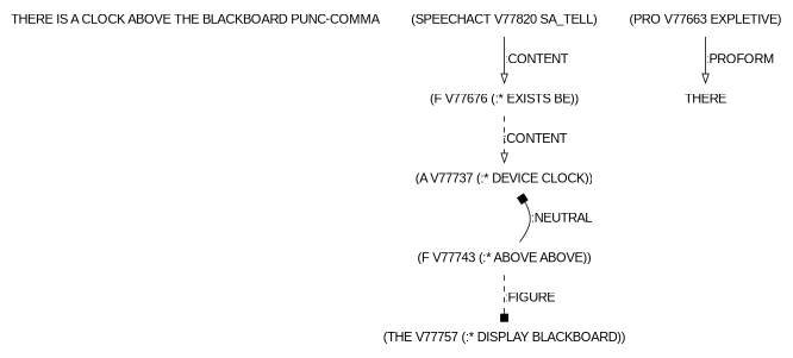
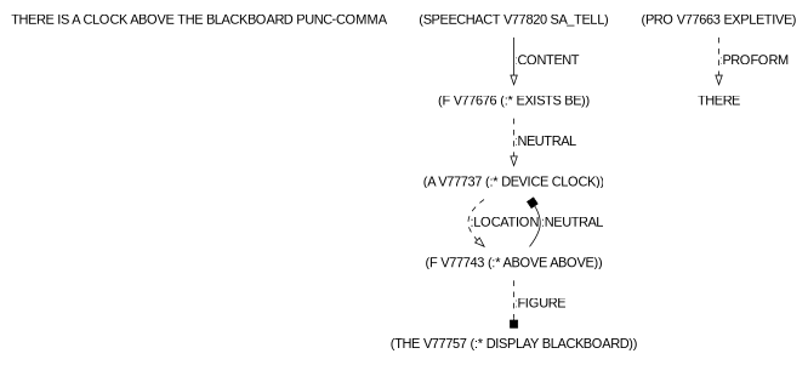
  digraph {
    fontname="Liberation Sans"
    node [color=blue fontname="Liberation Sans" shape=none]
    edge [arrowhead=onormal fontname="Liberation Sans" style=dashed]
    "THERE IS A CLOCK ABOVE THE BLACKBOARD PUNC-COMMA"
    n2 [label="(SPEECHACT V77820 SA_TELL)"]
    n3 [label="(F V77676 (:* EXISTS BE))"]
    n4 [color=red label="(A V77737 (:* DEVICE CLOCK))"]
    n5 [color=red label="(F V77743 (:* ABOVE ABOVE))"]
    n6 [label="(THE V77757 (:* DISPLAY BLACKBOARD))"]
    n7 [label="(PRO V77663 EXPLETIVE)"]
    n8 [color=red label=THERE]
    n2 -> n3 [label=":CONTENT" style=solid]
-   n3 -> n4 [label=":CONTENT"]
+   n3 -> n4 [label=":NEUTRAL"]
+   n4 -> n5 [label=":LOCATION"]
    n5 -> n4 [arrowhead=box label=":NEUTRAL" style=solid]
    n5 -> n6 [arrowhead=box label=":FIGURE"]
-   n7 -> n8 [label=":PROFORM" style=solid]
+   n7 -> n8 [label=":PROFORM"]
  }
